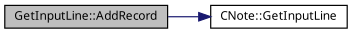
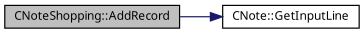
  digraph {
    rankdir=LR
    fontname="Noto Sans"
    node [color=black fontname="Noto Sans" fontsize=10 shape=record style=filled]
-   n1 [fillcolor=grey75 fontcolor=black height=0.2 label="GetInputLine::AddRecord" width=0.4]
+   n1 [fillcolor=grey75 fontcolor=black height=0.2 label="CNoteShopping::AddRecord" width=0.4]
    n2 [fillcolor=white height=0.2 label="CNote::GetInputLine" width=0.4]
    n1 -> n2 [color=midnightblue fontname="Noto Sans" fontsize=10 labelfontname=Helvetica labelfontsize=10 style=solid]
  }
